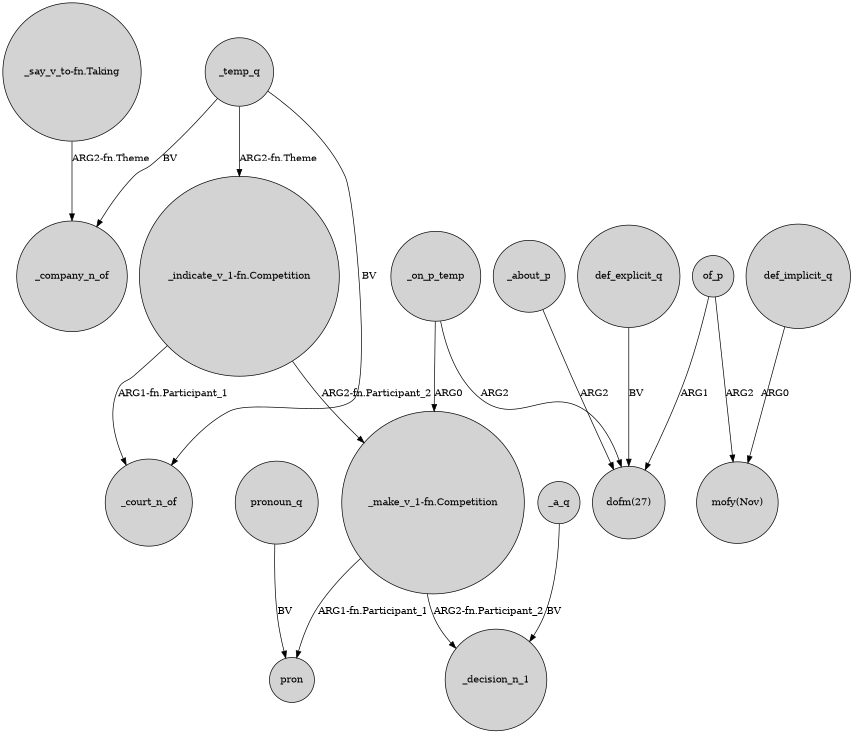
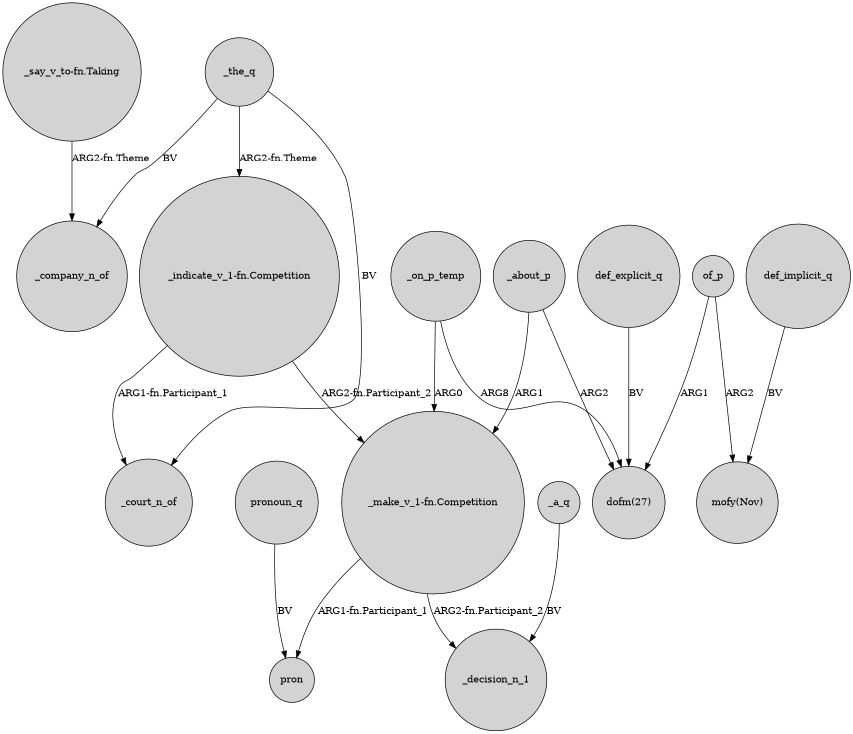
  digraph {
    node [shape=circle style=filled]
    "_say_v_to-fn.Taking"
    _company_n_of
    "_indicate_v_1-fn.Competition"
    "_make_v_1-fn.Competition"
    _court_n_of
    def_explicit_q
    "dofm(27)"
    pron
    _decision_n_1
    of_p
    "mofy(Nov)"
    def_implicit_q
    _on_p_temp
    _a_q
-   _the_q [label=_temp_q]
+   _the_q
    _about_p
    pronoun_q
    "_say_v_to-fn.Taking" -> _company_n_of [label="ARG2-fn.Theme"]
    "_indicate_v_1-fn.Competition" -> "_make_v_1-fn.Competition" [label="ARG2-fn.Participant_2"]
    "_indicate_v_1-fn.Competition" -> _court_n_of [label="ARG1-fn.Participant_1"]
    "_make_v_1-fn.Competition" -> pron [label="ARG1-fn.Participant_1"]
    "_make_v_1-fn.Competition" -> _decision_n_1 [label="ARG2-fn.Participant_2"]
    def_explicit_q -> "dofm(27)" [label=BV]
    of_p -> "dofm(27)" [label=ARG1]
    of_p -> "mofy(Nov)" [label=ARG2]
-   def_implicit_q -> "mofy(Nov)" [label=ARG0]
+   def_implicit_q -> "mofy(Nov)" [label=BV]
    _on_p_temp -> "_make_v_1-fn.Competition" [label=ARG0]
-   _on_p_temp -> "dofm(27)" [label=ARG2]
+   _on_p_temp -> "dofm(27)" [label=ARG8]
    _a_q -> _decision_n_1 [label=BV]
    _the_q -> _company_n_of [label=BV]
    _the_q -> "_indicate_v_1-fn.Competition" [label="ARG2-fn.Theme"]
    _the_q -> _court_n_of [label=BV]
+   _about_p -> "_make_v_1-fn.Competition" [label=ARG1]
    _about_p -> "dofm(27)" [label=ARG2]
    pronoun_q -> pron [label=BV]
  }
